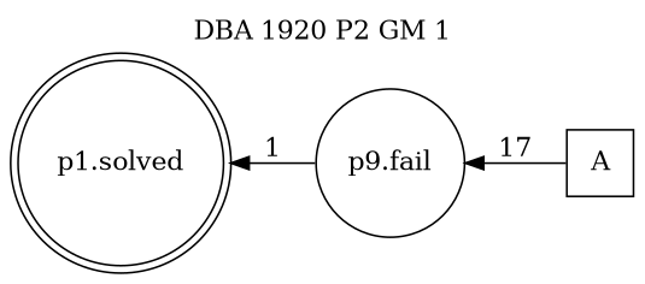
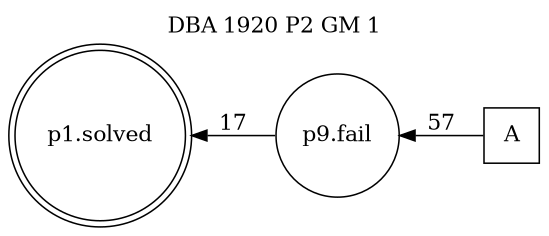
  digraph {
    label=" DBA 1920 P2 GM 1 "
    labelloc=tl
    rankdir=RL
    n1 [label=A shape=square]
    n2 [label="p9.fail" shape=circle]
    n3 [label="p1.solved" shape=doublecircle]
-   n1 -> n2 [label=17]
-   n2 -> n3 [label=1]
+   n1 -> n2 [label=57]
+   n2 -> n3 [label=17]
  }
